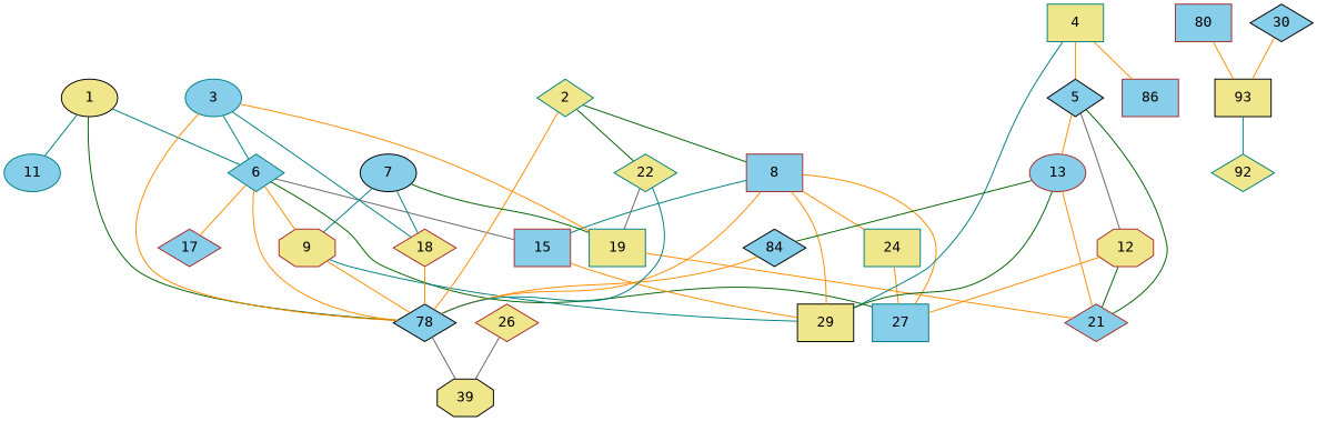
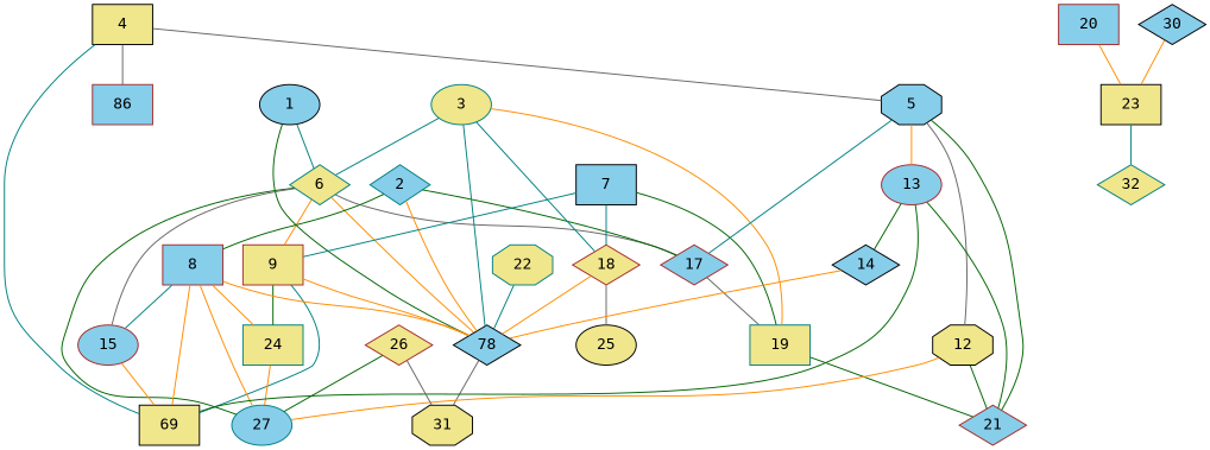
  graph {
    fontname="DejaVu Sans Mono"
    node [color=black fillcolor=khaki fontname="DejaVu Sans Mono" shape=diamond style=filled]
    edge [color=darkorange fontname="DejaVu Sans Mono" weight=1.0]
-   1 [shape=ellipse]
-   6 [color=teal fillcolor=skyblue]
-   11 [color=teal fillcolor=skyblue shape=ellipse]
+   1 [fillcolor=skyblue shape=ellipse]
+   6 [color=teal]
    n4 [fillcolor=skyblue label=78]
    17 [color=brown fillcolor=skyblue]
-   27 [color=teal fillcolor=skyblue shape=box]
-   9 [color=brown shape=octagon]
-   15 [color=brown fillcolor=skyblue shape=box]
-   31 [shape=octagon label=39]
-   2 [color=teal]
+   27 [color=teal fillcolor=skyblue shape=ellipse]
+   9 [color=brown shape=box]
+   15 [color=brown fillcolor=skyblue shape=ellipse]
+   31 [shape=octagon]
+   2 [color=teal fillcolor=skyblue]
    8 [color=brown fillcolor=skyblue shape=box]
-   29 [shape=box]
+   29 [shape=box label=69]
    24 [color=teal shape=box]
    19 [color=teal shape=box]
    18 [color=brown]
-   3 [color=teal fillcolor=skyblue shape=ellipse]
-   7 [fillcolor=skyblue shape=ellipse]
+   25 [shape=ellipse]
+   3 [color=teal shape=ellipse]
+   7 [fillcolor=skyblue shape=box]
    21 [color=brown fillcolor=skyblue]
-   4 [color=teal shape=box]
-   5 [fillcolor=skyblue]
+   4 [shape=box]
+   5 [fillcolor=skyblue shape=octagon]
    n22 [color=brown fillcolor=skyblue label=86 shape=box]
-   12 [color=brown shape=octagon]
+   12 [shape=octagon]
    13 [color=brown fillcolor=skyblue shape=ellipse]
-   14 [fillcolor=skyblue label=84]
+   14 [fillcolor=skyblue]
    26 [color=brown]
-   20 [color=brown fillcolor=skyblue shape=box label=80]
-   23 [shape=box label=93]
-   32 [color=teal label=92]
-   22 [color=teal]
+   20 [color=brown fillcolor=skyblue shape=box]
+   23 [shape=box]
+   32 [color=teal]
+   22 [color=teal shape=octagon]
    30 [fillcolor=skyblue]
    1 -- 6 [color=teal]
-   1 -- 11 [color=teal]
    1 -- n4 [color=darkgreen]
    6 -- n4
-   6 -- 17
+   6 -- 17 [color=gray40]
    6 -- 27 [color=darkgreen weight=2.0]
    6 -- 9
    6 -- 15 [color=gray40]
    n4 -- 31 [color=gray40]
-   22 -- 19 [color=gray40]
+   17 -- 19 [color=gray40]
    9 -- n4
    9 -- 29 [color=teal]
+   9 -- 24 [color=darkgreen]
    15 -- 29
    2 -- n4 [weight=2.0]
-   2 -- 22 [color=darkgreen]
+   2 -- 17 [color=darkgreen]
    2 -- 8 [color=darkgreen]
    8 -- n4
    8 -- 27
    8 -- 15 [color=teal]
    8 -- 29
    8 -- 24
    24 -- 27
-   19 -- 21
+   19 -- 21 [color=darkgreen]
    18 -- n4
+   18 -- 25 [color=gray40]
    3 -- 6 [color=teal]
-   3 -- n4 [weight=3.0]
+   3 -- n4 [color=teal weight=3.0]
    3 -- 19
    3 -- 18 [color=teal]
    7 -- 9 [color=teal]
    7 -- 19 [color=darkgreen]
    7 -- 18 [color=teal weight=2.0]
    4 -- 29 [color=teal]
-   4 -- 5
-   4 -- n22
+   4 -- 5 [color=gray40]
+   4 -- n22 [color=gray40]
+   5 -- 17 [color=teal]
    5 -- 21 [color=darkgreen]
    5 -- 12 [color=gray40]
    5 -- 13
    12 -- 27
    12 -- 21 [color=darkgreen]
    13 -- 29 [color=darkgreen]
-   13 -- 21
+   13 -- 21 [color=darkgreen]
    13 -- 14 [color=darkgreen]
    14 -- n4
+   26 -- 27 [color=darkgreen]
    26 -- 31 [color=gray40]
    20 -- 23
    23 -- 32 [color=teal]
    22 -- n4 [color=teal weight=2.0]
    30 -- 23
  }
